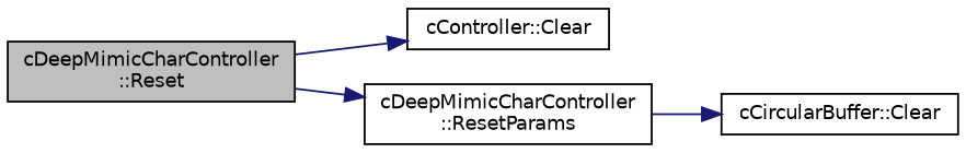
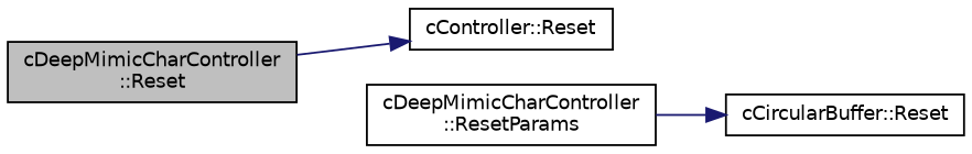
  digraph {
    rankdir=LR
    node [color=black fillcolor=white fontname=Helvetica fontsize=10 shape=record style=filled]
    edge [color=midnightblue fontname=Helvetica fontsize=10 labelfontname=Helvetica labelfontsize=10 style=solid]
    n1 [fillcolor=grey75 fontcolor=black height=0.2 label="cDeepMimicCharController\l::Reset" width=0.4]
-   n2 [height=0.2 label="cController::Clear" width=0.4]
+   n2 [height=0.2 label="cController::Reset" width=0.4]
    n3 [height=0.2 label="cDeepMimicCharController\l::ResetParams" width=0.4]
-   n4 [height=0.2 label="cCircularBuffer::Clear" width=0.4]
+   n4 [height=0.2 label="cCircularBuffer::Reset" width=0.4]
    n1 -> n2
-   n1 -> n3
    n3 -> n4
  }
